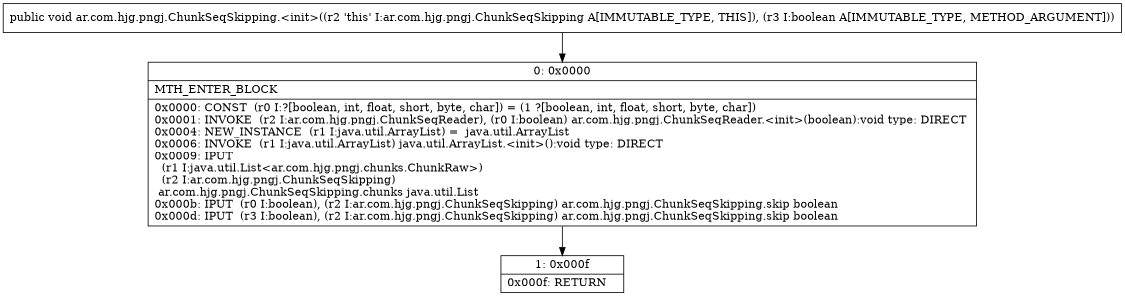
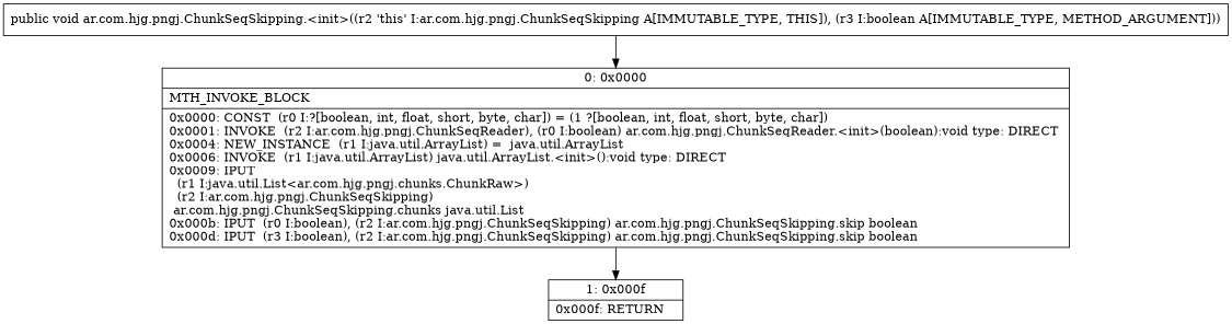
  digraph {
    node [shape=record]
-   n1 [label="{0\:\ 0x0000|MTH_ENTER_BLOCK\l|0x0000: CONST  (r0 I:?[boolean, int, float, short, byte, char]) = (1 ?[boolean, int, float, short, byte, char]) \l0x0001: INVOKE  (r2 I:ar.com.hjg.pngj.ChunkSeqReader), (r0 I:boolean) ar.com.hjg.pngj.ChunkSeqReader.\<init\>(boolean):void type: DIRECT \l0x0004: NEW_INSTANCE  (r1 I:java.util.ArrayList) =  java.util.ArrayList \l0x0006: INVOKE  (r1 I:java.util.ArrayList) java.util.ArrayList.\<init\>():void type: DIRECT \l0x0009: IPUT  \l  (r1 I:java.util.List\<ar.com.hjg.pngj.chunks.ChunkRaw\>)\l  (r2 I:ar.com.hjg.pngj.ChunkSeqSkipping)\l ar.com.hjg.pngj.ChunkSeqSkipping.chunks java.util.List \l0x000b: IPUT  (r0 I:boolean), (r2 I:ar.com.hjg.pngj.ChunkSeqSkipping) ar.com.hjg.pngj.ChunkSeqSkipping.skip boolean \l0x000d: IPUT  (r3 I:boolean), (r2 I:ar.com.hjg.pngj.ChunkSeqSkipping) ar.com.hjg.pngj.ChunkSeqSkipping.skip boolean \l}"]
+   n1 [label="{0\:\ 0x0000|MTH_INVOKE_BLOCK\l|0x0000: CONST  (r0 I:?[boolean, int, float, short, byte, char]) = (1 ?[boolean, int, float, short, byte, char]) \l0x0001: INVOKE  (r2 I:ar.com.hjg.pngj.ChunkSeqReader), (r0 I:boolean) ar.com.hjg.pngj.ChunkSeqReader.\<init\>(boolean):void type: DIRECT \l0x0004: NEW_INSTANCE  (r1 I:java.util.ArrayList) =  java.util.ArrayList \l0x0006: INVOKE  (r1 I:java.util.ArrayList) java.util.ArrayList.\<init\>():void type: DIRECT \l0x0009: IPUT  \l  (r1 I:java.util.List\<ar.com.hjg.pngj.chunks.ChunkRaw\>)\l  (r2 I:ar.com.hjg.pngj.ChunkSeqSkipping)\l ar.com.hjg.pngj.ChunkSeqSkipping.chunks java.util.List \l0x000b: IPUT  (r0 I:boolean), (r2 I:ar.com.hjg.pngj.ChunkSeqSkipping) ar.com.hjg.pngj.ChunkSeqSkipping.skip boolean \l0x000d: IPUT  (r3 I:boolean), (r2 I:ar.com.hjg.pngj.ChunkSeqSkipping) ar.com.hjg.pngj.ChunkSeqSkipping.skip boolean \l}"]
    n2 [label="{1\:\ 0x000f|0x000f: RETURN   \l}"]
    n3 [label="{public void ar.com.hjg.pngj.ChunkSeqSkipping.\<init\>((r2 'this' I:ar.com.hjg.pngj.ChunkSeqSkipping A[IMMUTABLE_TYPE, THIS]), (r3 I:boolean A[IMMUTABLE_TYPE, METHOD_ARGUMENT])) }"]
    n1 -> n2
    n3 -> n1
  }
